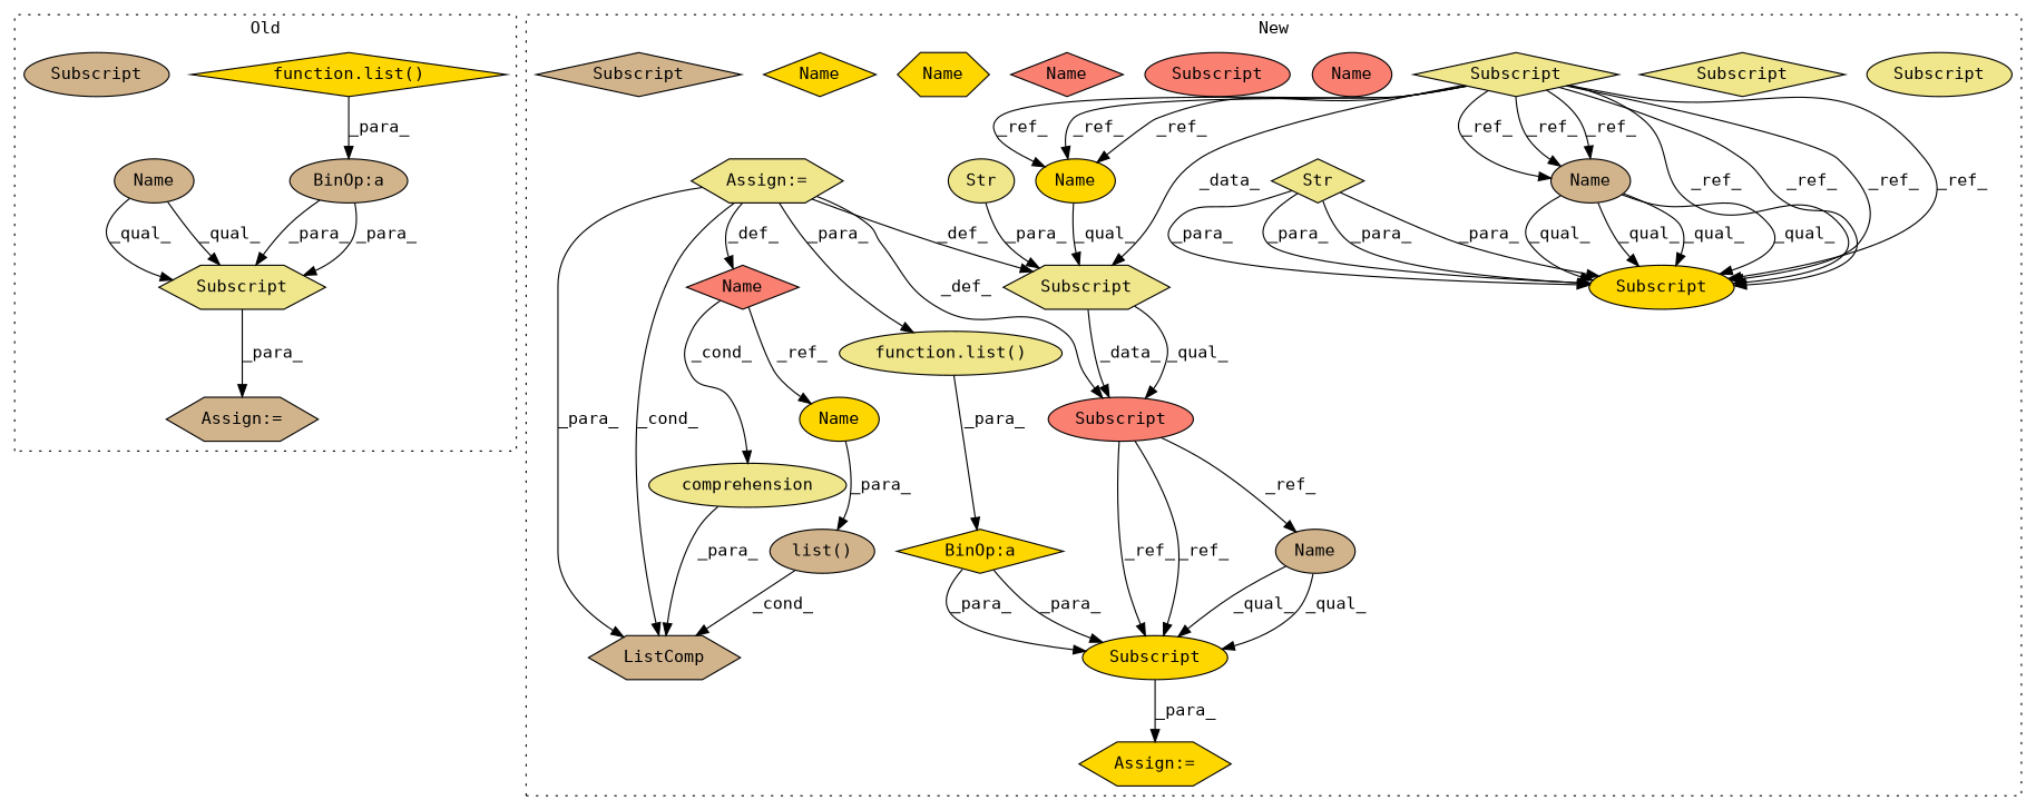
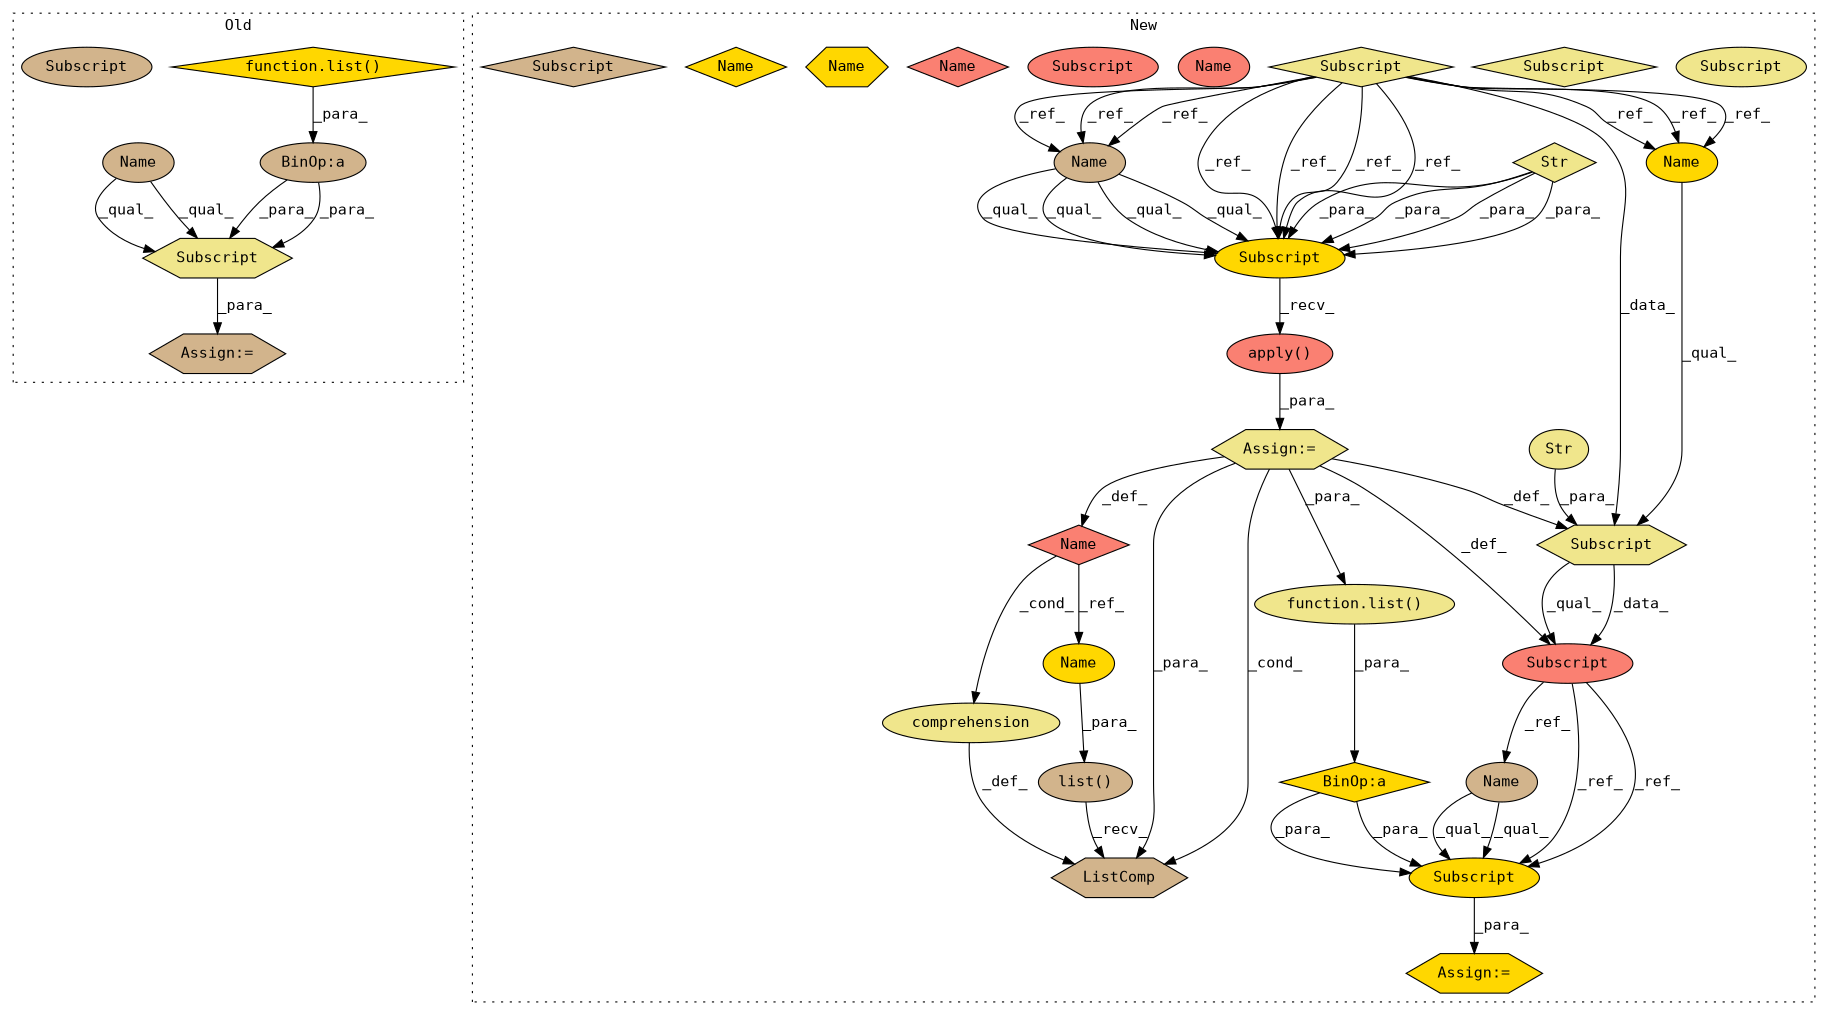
  digraph {
    fontname="DejaVu Sans Mono"
    node [a=63 fillcolor=khaki fontname="DejaVu Sans Mono" l=2 s="4230,0" shape=ellipse style=filled]
    edge [fontname="DejaVu Sans Mono"]
    n1 [a=75 fillcolor=gold l="5,1" label="function.list()" s="4663,4675" shape=diamond]
    n2 [a=82 fillcolor=tan l=3 label="BinOp:a" s=4660]
    n3 [fillcolor=tan l="31,0" label=Subscript s="4646,0"]
    n4 [a=68 fillcolor=tan l=3 label="Assign:=" s=4643 shape=hexagon]
    n5 [a=87 fillcolor=tan label=Name s=4646]
    n6 [l="31,0" label=Subscript s="4646,0" shape=hexagon]
    n7 [a=75 fillcolor=tan l="29,1" label="list()" s="5153,5189"]
+   n8 [a=75 fillcolor=salmon l="20,1" label="apply()" s="4230,4271"]
    n9 [l="13,0" label=Subscript s="4214,0" shape=hexagon]
    n10 [a=82 fillcolor=gold l=3 label="BinOp:a" s=5239 shape=diamond]
    n11 [a=66 l=9 label=Str s=4217]
    n12 [l="37,0" label=Subscript s="5225,0"]
    n13 [a=87 fillcolor=salmon l=1 label=Name s=5195 shape=diamond]
    n14 [a=45 l=3 label=comprehension s=5191]
    n15 [fillcolor=salmon l="14,0" label=Subscript s="4317,0"]
    n16 [a=106 fillcolor=tan l=62 label=ListComp s=5152 shape=hexagon]
    n17 [l="13,0" label=Subscript shape=diamond]
    n18 [a=66 l=9 label=Str s=4233 shape=diamond]
    n19 [l="10,0" label=Subscript s="4158,0" shape=diamond]
    n20 [a=75 l="5,1" label="function.list()" s="5242,5260"]
    n21 [a=68 fillcolor=gold l=3 label="Assign:=" s=5222 shape=hexagon]
    n22 [a=68 l=3 label="Assign:=" s=4227 shape=hexagon]
    n23 [a=87 fillcolor=gold l=1 label=Name s=5182]
    n24 [a=87 fillcolor=salmon label=Name s=4214]
    n25 [fillcolor=salmon l="13,0" label=Subscript]
    n26 [a=87 fillcolor=salmon label=Name s=4230 shape=diamond]
    n27 [a=87 fillcolor=gold label=Name s=4214 shape=hexagon]
    n28 [a=87 fillcolor=gold label=Name s=4230 shape=diamond]
    n29 [fillcolor=tan l="13,0" label=Subscript shape=diamond]
    n30 [fillcolor=gold l="37,0" label=Subscript s="5225,0"]
    n31 [a=87 fillcolor=tan label=Name s=5225]
    n32 [a=87 fillcolor=tan label=Name s=4230]
    n33 [a=87 fillcolor=gold label=Name s=4214]
    n34 [fillcolor=gold l="13,0" label=Subscript]
    subgraph cluster_1 {
      label=Old
      style=dotted
      n1
      n2
      n3
      n4
      n5
      n6
    }
    subgraph cluster_2 {
      label=New
      style=dotted
      n7
+     n8
      n9
      n10
      n11
      n12
      n13
      n14
      n15
      n16
      n17
      n18
      n19
      n20
      n21
      n22
      n23
      n24
      n25
      n26
      n27
      n28
      n29
      n30
      n31
      n32
      n33
      n34
    }
    n1 -> n2 [label=_para_]
    n2 -> n6 [label=_para_]
    n2 -> n6 [label=_para_]
    n5 -> n6 [label=_qual_]
    n5 -> n6 [label=_qual_]
    n6 -> n4 [label=_para_]
-   n7 -> n16 [label=_cond_]
+   n7 -> n16 [label=_recv_]
+   n8 -> n22 [label=_para_]
    n9 -> n15 [label=_data_]
    n9 -> n15 [label=_qual_]
    n10 -> n30 [label=_para_]
    n10 -> n30 [label=_para_]
    n11 -> n9 [label=_para_]
    n13 -> n14 [label=_cond_]
    n13 -> n23 [label=_ref_]
-   n14 -> n16 [label=_para_]
+   n14 -> n16 [label=_def_]
    n15 -> n30 [label=_ref_]
    n15 -> n30 [label=_ref_]
    n15 -> n31 [label=_ref_]
    n18 -> n34 [label=_para_]
    n18 -> n34 [label=_para_]
    n18 -> n34 [label=_para_]
    n18 -> n34 [label=_para_]
    n19 -> n9 [label=_data_]
    n19 -> n32 [label=_ref_]
    n19 -> n32 [label=_ref_]
    n19 -> n32 [label=_ref_]
    n19 -> n33 [label=_ref_]
    n19 -> n33 [label=_ref_]
    n19 -> n33 [label=_ref_]
    n19 -> n34 [label=_ref_]
    n19 -> n34 [label=_ref_]
    n19 -> n34 [label=_ref_]
    n19 -> n34 [label=_ref_]
    n20 -> n10 [label=_para_]
    n22 -> n9 [label=_def_]
    n22 -> n13 [label=_def_]
    n22 -> n15 [label=_def_]
    n22 -> n16 [label=_para_]
    n22 -> n16 [label=_cond_]
    n22 -> n20 [label=_para_]
    n23 -> n7 [label=_para_]
    n30 -> n21 [label=_para_]
    n31 -> n30 [label=_qual_]
    n31 -> n30 [label=_qual_]
    n32 -> n34 [label=_qual_]
    n32 -> n34 [label=_qual_]
    n32 -> n34 [label=_qual_]
    n32 -> n34 [label=_qual_]
    n33 -> n9 [label=_qual_]
+   n34 -> n8 [label=_recv_]
  }
